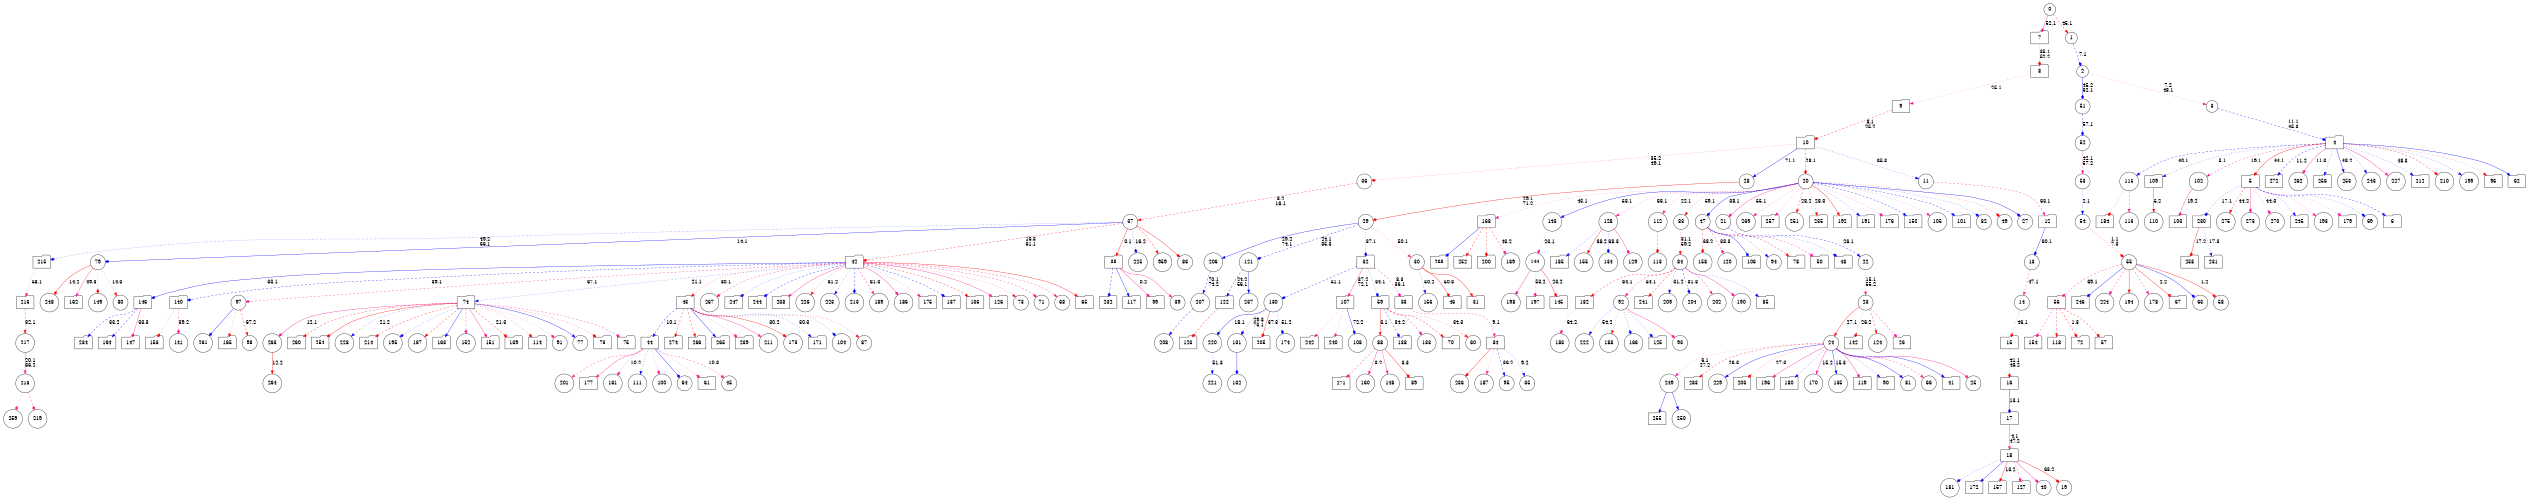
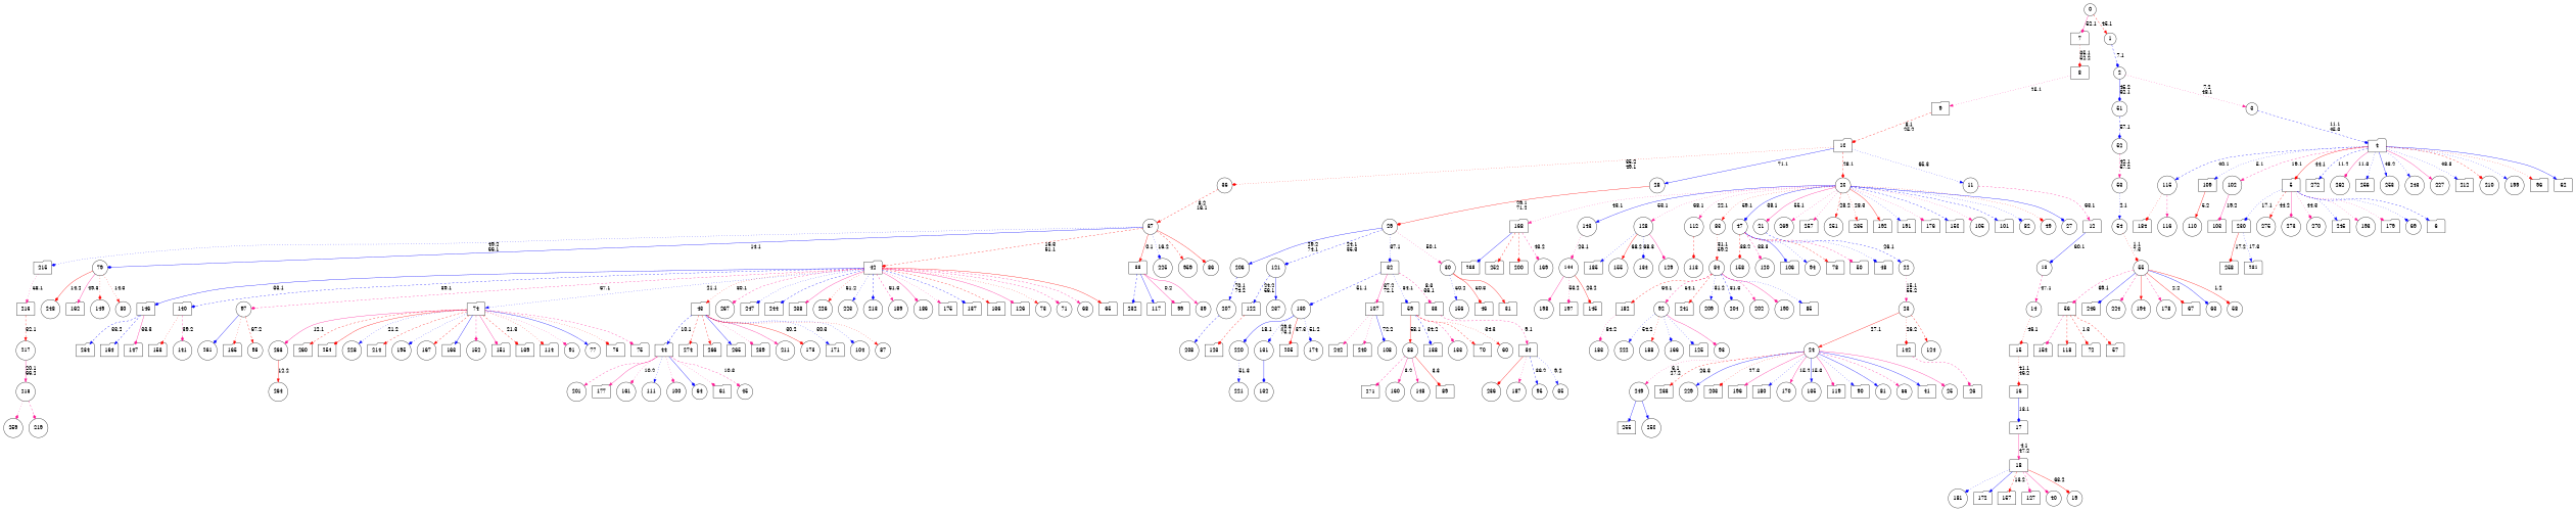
  digraph {
    node [shape=circle]
    edge [arrowhead=normal color=blue style=dotted]
    263
    264
    255 [shape=folder]
    249
    250
    230 [shape=folder]
    258 [shape=folder]
    231 [shape=folder]
    220
    221
    218
    259
    219
    217
    216 [shape=folder]
    215 [shape=folder]
    207
    208
    206
    182 [shape=folder]
    183
    168 [shape=folder]
    268 [shape=folder]
    252 [shape=folder]
    200 [shape=folder]
    169
    146 [shape=folder]
    234 [shape=folder]
    164 [shape=folder]
    147 [shape=folder]
    144
    198
    197 [shape=folder]
    145 [shape=folder]
    143
    140 [shape=folder]
    153 [shape=folder]
    141
    131
    132
    130
    205 [shape=folder]
    174
    185 [shape=folder]
    128
    155
    134
    129
    122 [shape=folder]
    123 [shape=folder]
    121
    237
    184 [shape=folder]
    115
    116
    112
    113
    109 [shape=folder]
    110
    107 [shape=folder]
    242 [shape=folder]
    240 [shape=folder]
    108
    103 [shape=folder]
    102
    97
    261
    165 [shape=folder]
    98
    92
    222
    188
    166
    125 [shape=folder]
    93
    271 [shape=folder]
    88
    160
    148
    89 [shape=folder]
    84
    241 [shape=folder]
    209
    204
    202
    190
    85 [shape=folder]
    83
    79
    248
    162 [shape=folder]
    149
    80
    74 [shape=folder]
    260 [shape=folder]
    254 [shape=folder]
    228
    214 [shape=folder]
    195
    167
    163 [shape=folder]
    152
    151 [shape=folder]
    139 [shape=folder]
    114 [shape=folder]
    91
    77
    76 [shape=folder]
    75 [shape=folder]
    59 [shape=folder]
    138 [shape=folder]
    133
    70 [shape=folder]
    60
    56 [shape=folder]
    154 [shape=folder]
    118 [shape=folder]
    72 [shape=folder]
    57 [shape=folder]
    55
    246 [shape=folder]
    224
    194
    178
    67 [shape=folder]
    63
    58
    54
    53
    52
    51
    47
    158
    120
    106 [shape=folder]
    94
    78 [shape=folder]
    50 [shape=folder]
    48 [shape=folder]
    44 [shape=folder]
    201
    177 [shape=folder]
    161
    111
    100
    64
    61 [shape=folder]
    45
    43 [shape=folder]
    274 [shape=folder]
    266 [shape=folder]
    265 [shape=folder]
    239 [shape=folder]
    211
    173
    171 [shape=folder]
    104
    87
    42 [shape=folder]
    267
    247 [shape=folder]
    244 [shape=folder]
    238 [shape=folder]
    226
    223
    213
    189
    186
    175 [shape=folder]
    137 [shape=folder]
    136 [shape=folder]
    126 [shape=folder]
    73
    71
    68
    65 [shape=folder]
    38 [shape=folder]
    232 [shape=folder]
    117 [shape=folder]
    99 [shape=folder]
    39
    37
    225
    n184 [label=959]
    86
    36
    34 [shape=folder]
    236
    187
    95
    35
    33 [shape=folder]
    32 [shape=folder]
    30
    156
    46 [shape=folder]
    31 [shape=folder]
    29
    28
    24
    233 [shape=folder]
    229
    203 [shape=folder]
    196 [shape=folder]
    180 [shape=folder]
    170
    135
    119 [shape=folder]
    90 [shape=folder]
    81
    66
    41 [shape=folder]
    25
    23
    142 [shape=folder]
    124
    26 [shape=folder]
    22
    21
    20
    269
    257 [shape=folder]
    251
    235 [shape=folder]
    192 [shape=folder]
    191 [shape=folder]
    176 [shape=folder]
    150 [shape=folder]
    105
    101 [shape=folder]
    82
    49
    27
    18 [shape=folder]
    181
    172 [shape=folder]
    157 [shape=folder]
    127 [shape=folder]
    40
    19
    17 [shape=folder]
    16 [shape=folder]
    15 [shape=folder]
    14
    13
    12 [shape=folder]
    11
    10 [shape=folder]
    9 [shape=folder]
    8 [shape=folder]
    7 [shape=folder]
    5 [shape=folder]
    275
    273
    270
    245 [shape=folder]
    193
    179 [shape=folder]
    69
    6 [shape=folder]
    4 [shape=folder]
    272 [shape=folder]
    262
    256 [shape=folder]
    253
    243
    227
    212 [shape=folder]
    210
    199
    96 [shape=folder]
    62 [shape=folder]
    3
    2
    1
    0
    263 -> 264 [color=red label="12,2" style=solid]
    249 -> 255 [style=solid]
    249 -> 250 [style=solid]
    230 -> 258 [arrowhead=diamond color=red label="17,2" style=solid]
    230 -> 231 [label="17,3"]
    220 -> 221 [label="51,3"]
    218 -> 259 [arrowhead=diamond color=deeppink]
    218 -> 219 [arrowhead=diamond color=deeppink style=dashed]
    217 -> 218 [color=deeppink label="20,1\n66,2" style=solid]
    216 -> 217 [color=red label="32,1" style=dashed]
    215 -> 216 [color=deeppink label="58,1"]
    207 -> 208 [style=dashed]
    206 -> 207 [label="70,1\n74,2" style=dashed]
    182 -> 183 [arrowhead=diamond color=deeppink label="64,2"]
    168 -> 268 [arrowhead=diamond style=solid]
    168 -> 252 [color=red style=dashed]
    168 -> 200 [arrowhead=diamond color=red style=dashed]
    168 -> 169 [arrowhead=diamond color=deeppink label="43,2" style=dashed]
    146 -> 234 [label="33,2" style=dashed]
    146 -> 164 [style=dashed]
    146 -> 147 [arrowhead=diamond color=deeppink label="33,3" style=solid]
    144 -> 198 [arrowhead=diamond color=deeppink style=solid]
    144 -> 197 [arrowhead=diamond color=deeppink label="53,2"]
    144 -> 145 [arrowhead=diamond color=red label="23,2" style=solid]
    143 -> 144 [arrowhead=diamond color=deeppink label="23,1"]
    140 -> 153 [arrowhead=diamond color=red]
    140 -> 141 [arrowhead=diamond color=deeppink label="39,2" style=dashed]
    131 -> 132 [arrowhead=diamond style=solid]
    130 -> 220 [arrowhead=diamond label="18,1" style=solid]
    130 -> 131 [arrowhead=diamond label="29,3\n73,1"]
    130 -> 205 [arrowhead=diamond color=red label="37,3" style=solid]
    130 -> 174 [arrowhead=diamond label="51,2"]
    128 -> 185
    128 -> 155 [color=red label="68,2" style=solid]
    128 -> 134 [arrowhead=diamond label="68,3"]
    128 -> 129 [arrowhead=diamond color=deeppink style=solid]
    122 -> 123 [arrowhead=diamond color=red style=dashed]
    121 -> 122 [label="24,2\n56,1" style=dashed]
    121 -> 237 [style=solid]
    115 -> 184 [arrowhead=diamond color=red]
    115 -> 116 [color=deeppink style=dashed]
    112 -> 113 [arrowhead=diamond color=red style=dashed]
    109 -> 110 [color=red label="5,2" style=solid]
    107 -> 242 [color=deeppink]
    107 -> 240 [color=deeppink]
    107 -> 108 [arrowhead=diamond label="72,2" style=solid]
    102 -> 103 [arrowhead=diamond color=deeppink label="19,2" style=solid]
    97 -> 261 [arrowhead=diamond style=solid]
    97 -> 165 [color=red]
    97 -> 98 [color=red label="67,2" style=dashed]
    92 -> 222 [label="54,2"]
    92 -> 188 [color=red]
    92 -> 166 [arrowhead=diamond]
    92 -> 125 [arrowhead=diamond]
    92 -> 93 [arrowhead=diamond color=deeppink style=solid]
    88 -> 271 [arrowhead=diamond color=deeppink style=dashed]
    88 -> 160 [color=deeppink label="3,2" style=solid]
    88 -> 148 [color=deeppink style=solid]
    88 -> 89 [arrowhead=diamond color=red label="3,3" style=solid]
    84 -> 182 [color=red label="64,1" style=dashed]
    84 -> 92 [color=deeppink label="54,1" style=dashed]
    84 -> 241 [color=red style=dashed]
    84 -> 209 [label="31,2"]
    84 -> 204 [arrowhead=diamond label="31,3" style=dashed]
    84 -> 202 [color=deeppink style=dashed]
    84 -> 190 [arrowhead=diamond color=deeppink style=solid]
    84 -> 85
    83 -> 84 [color=red label="31,1\n59,2"]
    79 -> 248 [arrowhead=diamond color=red label="14,2" style=solid]
    79 -> 162 [color=deeppink label="49,3" style=solid]
    79 -> 149 [arrowhead=diamond color=red]
    79 -> 80 [color=red label="14,3"]
    74 -> 263 [arrowhead=diamond color=deeppink label="12,1" style=solid]
    74 -> 260 [color=red style=dashed]
    74 -> 254 [arrowhead=diamond color=red style=solid]
    74 -> 228 [label="21,2"]
    74 -> 214 [color=red style=dashed]
    74 -> 195 [arrowhead=diamond]
    74 -> 167 [color=red style=dashed]
    74 -> 163 [style=solid]
    74 -> 152 [arrowhead=diamond color=deeppink style=dashed]
    74 -> 151 [arrowhead=diamond color=deeppink style=solid]
    74 -> 139 [arrowhead=diamond color=red label="21,3" style=dashed]
    74 -> 114 [arrowhead=diamond color=red]
    74 -> 91 [arrowhead=diamond color=deeppink]
    74 -> 77 [style=solid]
    74 -> 76 [arrowhead=diamond color=red]
    74 -> 75 [arrowhead=diamond color=deeppink style=dashed]
-   59 -> 88 [color=red label="3,1" style=solid]
+   59 -> 88 [color=red label="58,1" style=solid]
    59 -> 138 [arrowhead=diamond label="34,2" style=dashed]
    59 -> 133 [arrowhead=diamond color=deeppink style=dashed]
    59 -> 70 [color=red style=dashed]
    59 -> 60 [color=red label="34,3"]
    56 -> 154 [arrowhead=diamond color=deeppink style=dashed]
    56 -> 118 [color=red style=dashed]
    56 -> 72 [arrowhead=diamond color=red label="1,3" style=dashed]
    56 -> 57 [arrowhead=diamond color=red style=dashed]
    55 -> 56 [arrowhead=diamond color=deeppink label="69,1" style=dashed]
    55 -> 246 [arrowhead=diamond style=solid]
    55 -> 224 [arrowhead=diamond color=deeppink style=dashed]
    55 -> 194 [color=red style=solid]
    55 -> 178 [color=deeppink style=dashed]
    55 -> 67 [arrowhead=diamond color=red label="2,2" style=solid]
    55 -> 63 [arrowhead=diamond style=solid]
    55 -> 58 [arrowhead=diamond color=red label="1,2" style=solid]
    54 -> 55 [arrowhead=diamond color=red label="1,1\n7,3"]
    53 -> 54 [label="2,1"]
    52 -> 53 [color=deeppink label="42,1\n57,2" style=dashed]
    51 -> 52 [arrowhead=diamond label="57,1" style=dashed]
    47 -> 158 [arrowhead=diamond color=red label="38,2" style=dashed]
    47 -> 120 [arrowhead=diamond color=deeppink label="38,3" style=dashed]
    47 -> 106 [arrowhead=diamond style=solid]
    47 -> 94
    47 -> 78 [color=red style=dashed]
    47 -> 50 [arrowhead=diamond color=deeppink style=dashed]
    47 -> 48 [arrowhead=diamond]
    44 -> 201 [color=deeppink style=dashed]
    44 -> 177 [color=deeppink style=solid]
    44 -> 161 [arrowhead=diamond color=deeppink label="10,2"]
    44 -> 111
    44 -> 100 [arrowhead=diamond color=deeppink]
    44 -> 64 [arrowhead=diamond style=solid]
    44 -> 61 [arrowhead=diamond color=deeppink]
    44 -> 45 [arrowhead=diamond color=deeppink label="10,3" style=dashed]
    43 -> 44 [label="10,1" style=dashed]
    43 -> 274 [color=red style=dashed]
    43 -> 266 [color=red style=dashed]
    43 -> 265 [style=solid]
    43 -> 239 [arrowhead=diamond color=deeppink]
    43 -> 211 [color=deeppink style=solid]
    43 -> 173 [arrowhead=diamond color=red label="30,2" style=solid]
    43 -> 171 [label="30,3"]
    43 -> 104 [arrowhead=diamond]
    43 -> 87 [color=red]
    42 -> 146 [arrowhead=diamond label="33,1" style=solid]
    42 -> 140 [arrowhead=diamond label="39,1" style=dashed]
    42 -> 97 [arrowhead=diamond color=deeppink label="67,1" style=dashed]
    42 -> 74 [label="21,1"]
    42 -> 43 [color=red label="30,1"]
    42 -> 267 [arrowhead=diamond color=deeppink style=dashed]
    42 -> 247 [arrowhead=diamond]
    42 -> 244 [arrowhead=diamond style=dashed]
    42 -> 238 [color=deeppink style=solid]
    42 -> 226 [color=red label="61,2"]
    42 -> 223
    42 -> 213 [arrowhead=diamond style=dashed]
    42 -> 189 [color=deeppink label="61,3" style=dashed]
    42 -> 186 [arrowhead=diamond color=deeppink style=solid]
    42 -> 175 [color=deeppink]
    42 -> 137 [arrowhead=diamond style=dashed]
    42 -> 136 [color=red style=dashed]
    42 -> 126 [arrowhead=diamond color=deeppink style=solid]
    42 -> 73 [color=red]
    42 -> 71 [arrowhead=diamond color=deeppink style=dashed]
    42 -> 68 [color=deeppink style=dashed]
    42 -> 65 [color=red style=solid]
    38 -> 232 [arrowhead=diamond style=dashed]
    38 -> 117 [style=solid]
    38 -> 99 [arrowhead=diamond color=deeppink label="0,2" style=solid]
    38 -> 39 [color=deeppink style=solid]
    37 -> 215 [arrowhead=diamond label="49,2\n66,1"]
    37 -> 79 [arrowhead=diamond label="14,1" style=solid]
    37 -> 42 [arrowhead=diamond color=red label="16,3\n61,1" style=dashed]
    37 -> 38 [color=red label="0,1" style=solid]
    37 -> 225 [arrowhead=diamond label="16,2"]
    37 -> n184 [color=red style=dashed]
    37 -> 86 [arrowhead=diamond color=red style=solid]
    36 -> 37 [color=red label="8,2\n16,1" style=dashed]
    34 -> 236 [arrowhead=diamond color=red style=solid]
    34 -> 187 [color=deeppink]
    34 -> 95 [label="36,2" style=dashed]
    34 -> 35 [label="9,2"]
    33 -> 34 [color=deeppink label="9,1" style=dashed]
    32 -> 130 [arrowhead=diamond label="51,1" style=dashed]
    32 -> 107 [color=deeppink label="37,2\n72,1" style=solid]
    32 -> 59 [arrowhead=diamond label="34,1"]
    32 -> 33 [arrowhead=diamond color=deeppink label="8,3\n36,1" style=dashed]
    30 -> 156 [label="50,2"]
    30 -> 46 [arrowhead=diamond color=red label="50,3" style=solid]
    30 -> 31 [color=red style=solid]
    29 -> 206 [label="29,2\n74,1" style=solid]
    29 -> 121 [arrowhead=diamond label="24,1\n35,3" style=dashed]
    29 -> 32 [arrowhead=diamond label="37,1"]
    29 -> 30 [color=deeppink label="50,1"]
    28 -> 29 [arrowhead=diamond color=red label="29,1\n71,2" style=solid]
    24 -> 249 [color=deeppink label="6,1\n27,2"]
    24 -> 233 [color=red label="26,3" style=dashed]
    24 -> 229 [style=solid]
    24 -> 203 [arrowhead=diamond color=red label="27,3"]
    24 -> 196 [color=deeppink style=solid]
    24 -> 180
    24 -> 170 [color=deeppink label="15,2" style=solid]
    24 -> 135 [label="15,3" style=solid]
    24 -> 119 [arrowhead=diamond color=deeppink style=solid]
    24 -> 90
    24 -> 81 [style=solid]
    24 -> 66 [color=deeppink style=dashed]
    24 -> 41 [style=solid]
    24 -> 25 [arrowhead=diamond color=deeppink style=solid]
    23 -> 24 [color=red label="27,1" style=solid]
    23 -> 142 [arrowhead=diamond color=red label="26,2"]
    23 -> 124 [color=red style=dashed]
-   23 -> 26 [arrowhead=diamond color=deeppink style=dashed]
+   142 -> 26 [arrowhead=diamond color=deeppink style=dashed]
    22 -> 23 [color=deeppink label="15,1\n55,2"]
    21 -> 22 [label="26,1" style=dashed]
    20 -> 168 [color=deeppink label="43,1"]
    20 -> 143 [label="53,1" style=solid]
    20 -> 128 [color=deeppink label="68,1"]
    20 -> 112 [color=deeppink label="22,1"]
    20 -> 83 [color=red label="59,1"]
    20 -> 47 [arrowhead=diamond label="38,1" style=solid]
    20 -> 21 [arrowhead=diamond color=deeppink label="55,1" style=solid]
    20 -> 269 [color=deeppink]
    20 -> 257 [color=deeppink]
    20 -> 251 [color=red label="28,2" style=dashed]
    20 -> 235 [color=red label="28,3"]
    20 -> 192 [color=red style=solid]
    20 -> 191
    20 -> 176 [arrowhead=diamond color=deeppink]
    20 -> 150 [style=dashed]
    20 -> 105 [color=deeppink]
    20 -> 101 [style=dashed]
    20 -> 82 [arrowhead=diamond]
    20 -> 49 [arrowhead=diamond color=red]
    20 -> 27 [arrowhead=diamond style=solid]
    18 -> 181 [arrowhead=diamond]
    18 -> 172 [style=solid]
-   18 -> 157 [color=red label="13,2" style=solid]
+   18 -> 157 [color=red label="13,2" style=dashed]
    18 -> 127 [arrowhead=diamond color=deeppink style=dashed]
    18 -> 40 [arrowhead=diamond color=deeppink style=solid]
    18 -> 19 [arrowhead=diamond color=red label="63,2" style=solid]
    17 -> 18 [color=deeppink label="4,1\n47,2" style=solid]
    16 -> 17 [arrowhead=diamond label="13,1" style=solid]
    15 -> 16 [arrowhead=diamond color=red label="41,1\n46,2"]
    14 -> 15 [arrowhead=diamond color=red label="46,1"]
    13 -> 14 [color=deeppink label="47,1" style=dashed]
    12 -> 13 [arrowhead=diamond label="60,1" style=solid]
    11 -> 12 [color=deeppink label="63,1" style=dashed]
    10 -> 36 [arrowhead=diamond color=red label="35,2\n49,1"]
    10 -> 28 [label="71,1" style=solid]
    10 -> 20 [arrowhead=diamond color=red label="28,1" style=dashed]
    10 -> 11 [label="65,3"]
    9 -> 10 [arrowhead=diamond color=red label="8,1\n25,2" style=dashed]
    8 -> 9 [color=deeppink label="25,1"]
    7 -> 8 [arrowhead=diamond color=red label="35,1\n52,2"]
    5 -> 230 [arrowhead=diamond label="17,1"]
    5 -> 275 [color=red label="44,2" style=dashed]
    5 -> 273 [arrowhead=diamond color=deeppink style=solid]
    5 -> 270 [arrowhead=diamond color=deeppink label="44,3"]
    5 -> 245
    5 -> 193 [color=deeppink]
    5 -> 179 [arrowhead=diamond color=deeppink]
    5 -> 69 [arrowhead=diamond]
    5 -> 6 [style=dashed]
    4 -> 115 [label="40,1" style=dashed]
    4 -> 109 [label="5,1"]
    4 -> 102 [color=deeppink label="19,1" style=dashed]
    4 -> 5 [arrowhead=diamond color=red label="44,1" style=solid]
    4 -> 272 [label="11,2" style=dashed]
    4 -> 262 [arrowhead=diamond color=deeppink label="11,3" style=solid]
    4 -> 256
    4 -> 253 [label="48,2" style=solid]
    4 -> 243
    4 -> 227 [color=deeppink style=solid]
    4 -> 212 [label="48,3"]
    4 -> 210 [arrowhead=diamond color=red style=dashed]
    4 -> 199
    4 -> 96 [color=red]
    4 -> 62 [style=solid]
    3 -> 4 [arrowhead=diamond label="11,1\n45,3" style=dashed]
    2 -> 51 [arrowhead=diamond label="45,2\n62,1" style=solid]
    2 -> 3 [color=deeppink label="7,2\n48,1"]
    1 -> 2 [arrowhead=diamond label="7,1" style=dashed]
    0 -> 7 [arrowhead=diamond color=deeppink label="52,1" style=solid]
    0 -> 1 [color=red label="45,1" style=dashed]
  }
